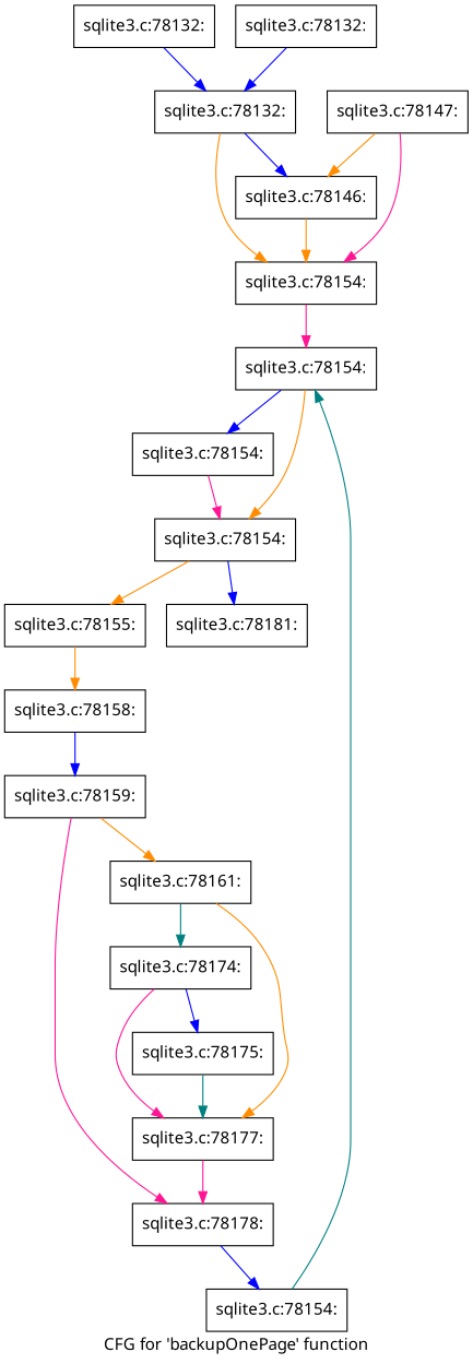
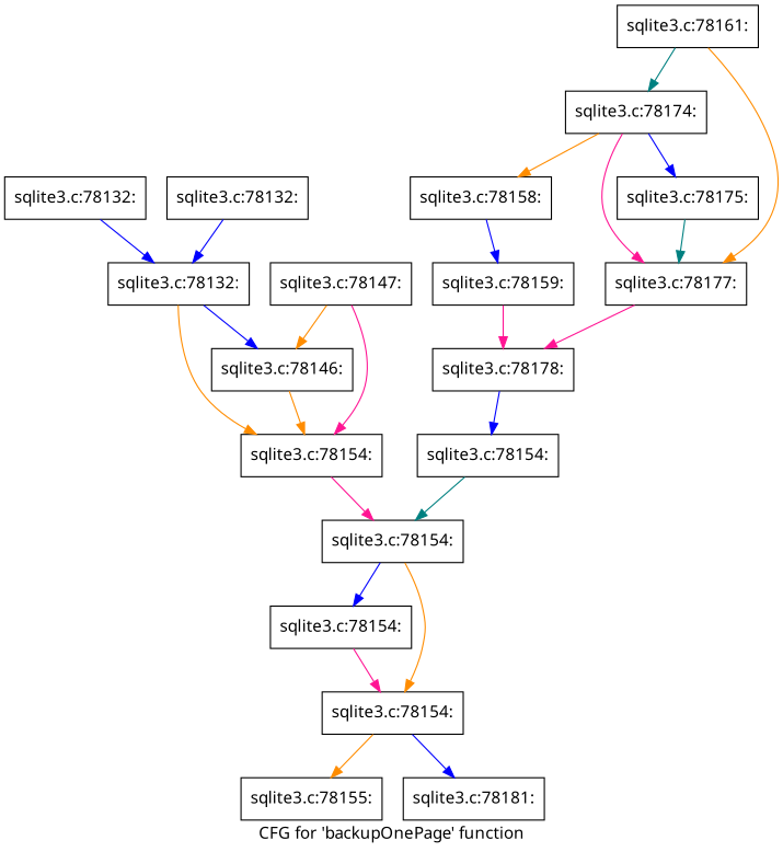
  digraph {
    fontname="Noto Sans"
    label="CFG for 'backupOnePage' function"
    node [fontname="Noto Sans" shape=record]
    edge [color=blue fontname="Noto Sans"]
    n1 [label="{sqlite3.c:78132:}"]
    n2 [label="{sqlite3.c:78132:}"]
    n3 [label="{sqlite3.c:78132:}"]
    n4 [label="{sqlite3.c:78146:}"]
    n5 [label="{sqlite3.c:78154:}"]
    n6 [label="{sqlite3.c:78154:}"]
    n7 [label="{sqlite3.c:78147:}"]
    n8 [label="{sqlite3.c:78154:}"]
    n9 [label="{sqlite3.c:78154:}"]
    n10 [label="{sqlite3.c:78155:}"]
    n11 [label="{sqlite3.c:78181:}"]
    n12 [label="{sqlite3.c:78158:}"]
    n13 [label="{sqlite3.c:78159:}"]
    n14 [label="{sqlite3.c:78154:}"]
    n15 [label="{sqlite3.c:78178:}"]
    n16 [label="{sqlite3.c:78161:}"]
    n17 [label="{sqlite3.c:78174:}"]
    n18 [label="{sqlite3.c:78177:}"]
    n19 [label="{sqlite3.c:78175:}"]
    n1 -> n2
    n2 -> n4
    n2 -> n5 [color=darkorange]
    n3 -> n2
    n4 -> n5 [color=darkorange]
    n5 -> n6 [color=deeppink]
    n6 -> n8
    n6 -> n9 [color=darkorange]
    n7 -> n4 [color=darkorange]
    n7 -> n5 [color=deeppink]
    n8 -> n9 [color=deeppink]
    n9 -> n10 [color=darkorange]
    n9 -> n11
-   n10 -> n12 [color=darkorange]
+   n17 -> n12 [color=darkorange]
    n12 -> n13
    n13 -> n15 [color=deeppink]
-   n13 -> n16 [color=darkorange]
    n14 -> n6 [color=teal]
    n15 -> n14
    n16 -> n17 [color=teal]
    n16 -> n18 [color=darkorange]
    n17 -> n18 [color=deeppink]
    n17 -> n19
    n18 -> n15 [color=deeppink]
    n19 -> n18 [color=teal]
  }
